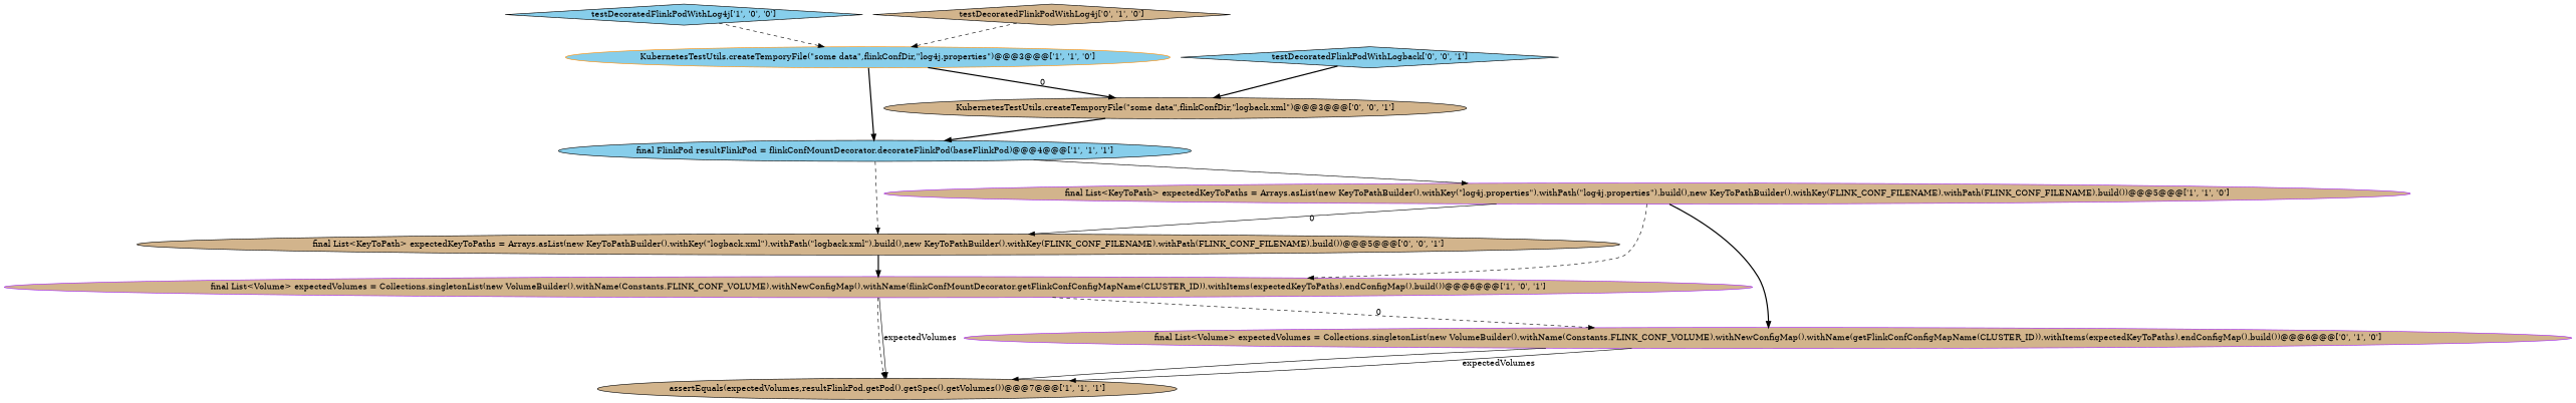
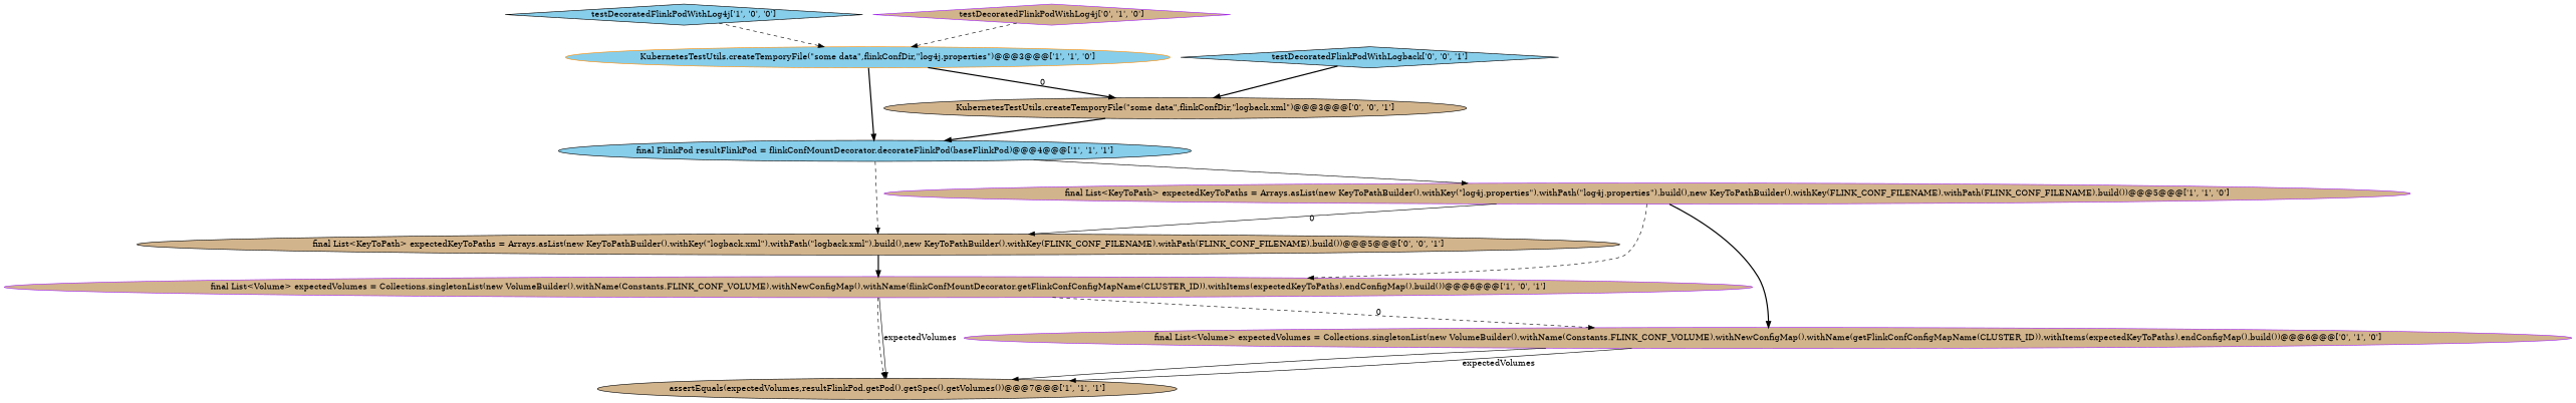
  digraph {
    node [fillcolor=tan shape=ellipse style=filled color=black]
    edge [style=bold]
    n1 [label="assertEquals(expectedVolumes,resultFlinkPod.getPod().getSpec().getVolumes())@@@7@@@['1', '1', '1']"]
    n2 [label="final List<Volume> expectedVolumes = Collections.singletonList(new VolumeBuilder().withName(Constants.FLINK_CONF_VOLUME).withNewConfigMap().withName(getFlinkConfConfigMapName(CLUSTER_ID)).withItems(expectedKeyToPaths).endConfigMap().build())@@@6@@@['0', '1', '0']" color=purple]
    n3 [label="KubernetesTestUtils.createTemporyFile(\"some data\",flinkConfDir,\"logback.xml\")@@@3@@@['0', '0', '1']"]
    n4 [fillcolor=skyblue label="final FlinkPod resultFlinkPod = flinkConfMountDecorator.decorateFlinkPod(baseFlinkPod)@@@4@@@['1', '1', '1']"]
    n5 [label="final List<Volume> expectedVolumes = Collections.singletonList(new VolumeBuilder().withName(Constants.FLINK_CONF_VOLUME).withNewConfigMap().withName(flinkConfMountDecorator.getFlinkConfConfigMapName(CLUSTER_ID)).withItems(expectedKeyToPaths).endConfigMap().build())@@@6@@@['1', '0', '1']" color=purple]
    n6 [fillcolor=skyblue label="testDecoratedFlinkPodWithLog4j['1', '0', '0']" shape=diamond]
    n7 [fillcolor=skyblue label="KubernetesTestUtils.createTemporyFile(\"some data\",flinkConfDir,\"log4j.properties\")@@@3@@@['1', '1', '0']" color=darkorange]
-   n8 [label="testDecoratedFlinkPodWithLog4j['0', '1', '0']" shape=diamond]
+   n8 [label="testDecoratedFlinkPodWithLog4j['0', '1', '0']" shape=diamond color=purple]
    n9 [label="final List<KeyToPath> expectedKeyToPaths = Arrays.asList(new KeyToPathBuilder().withKey(\"logback.xml\").withPath(\"logback.xml\").build(),new KeyToPathBuilder().withKey(FLINK_CONF_FILENAME).withPath(FLINK_CONF_FILENAME).build())@@@5@@@['0', '0', '1']"]
    n10 [label="final List<KeyToPath> expectedKeyToPaths = Arrays.asList(new KeyToPathBuilder().withKey(\"log4j.properties\").withPath(\"log4j.properties\").build(),new KeyToPathBuilder().withKey(FLINK_CONF_FILENAME).withPath(FLINK_CONF_FILENAME).build())@@@5@@@['1', '1', '0']" color=purple]
    n11 [fillcolor=skyblue label="testDecoratedFlinkPodWithLogback['0', '0', '1']" shape=diamond]
    n2 -> n1 [label=expectedVolumes style=solid]
    n2 -> n1 [style=solid]
    n3 -> n4
    n4 -> n9 [style=dashed]
    n4 -> n10 [style=solid]
    n5 -> n1 [label=expectedVolumes style=solid]
    n5 -> n1 [style=dashed]
    n5 -> n2 [label=0 style=dashed]
    n6 -> n7 [style=dashed]
    n7 -> n3 [label=0]
    n7 -> n4
    n8 -> n7 [style=dashed]
    n9 -> n5
    n10 -> n2
    n10 -> n5 [style=dashed]
    n10 -> n9 [label=0 style=solid]
    n11 -> n3
  }
